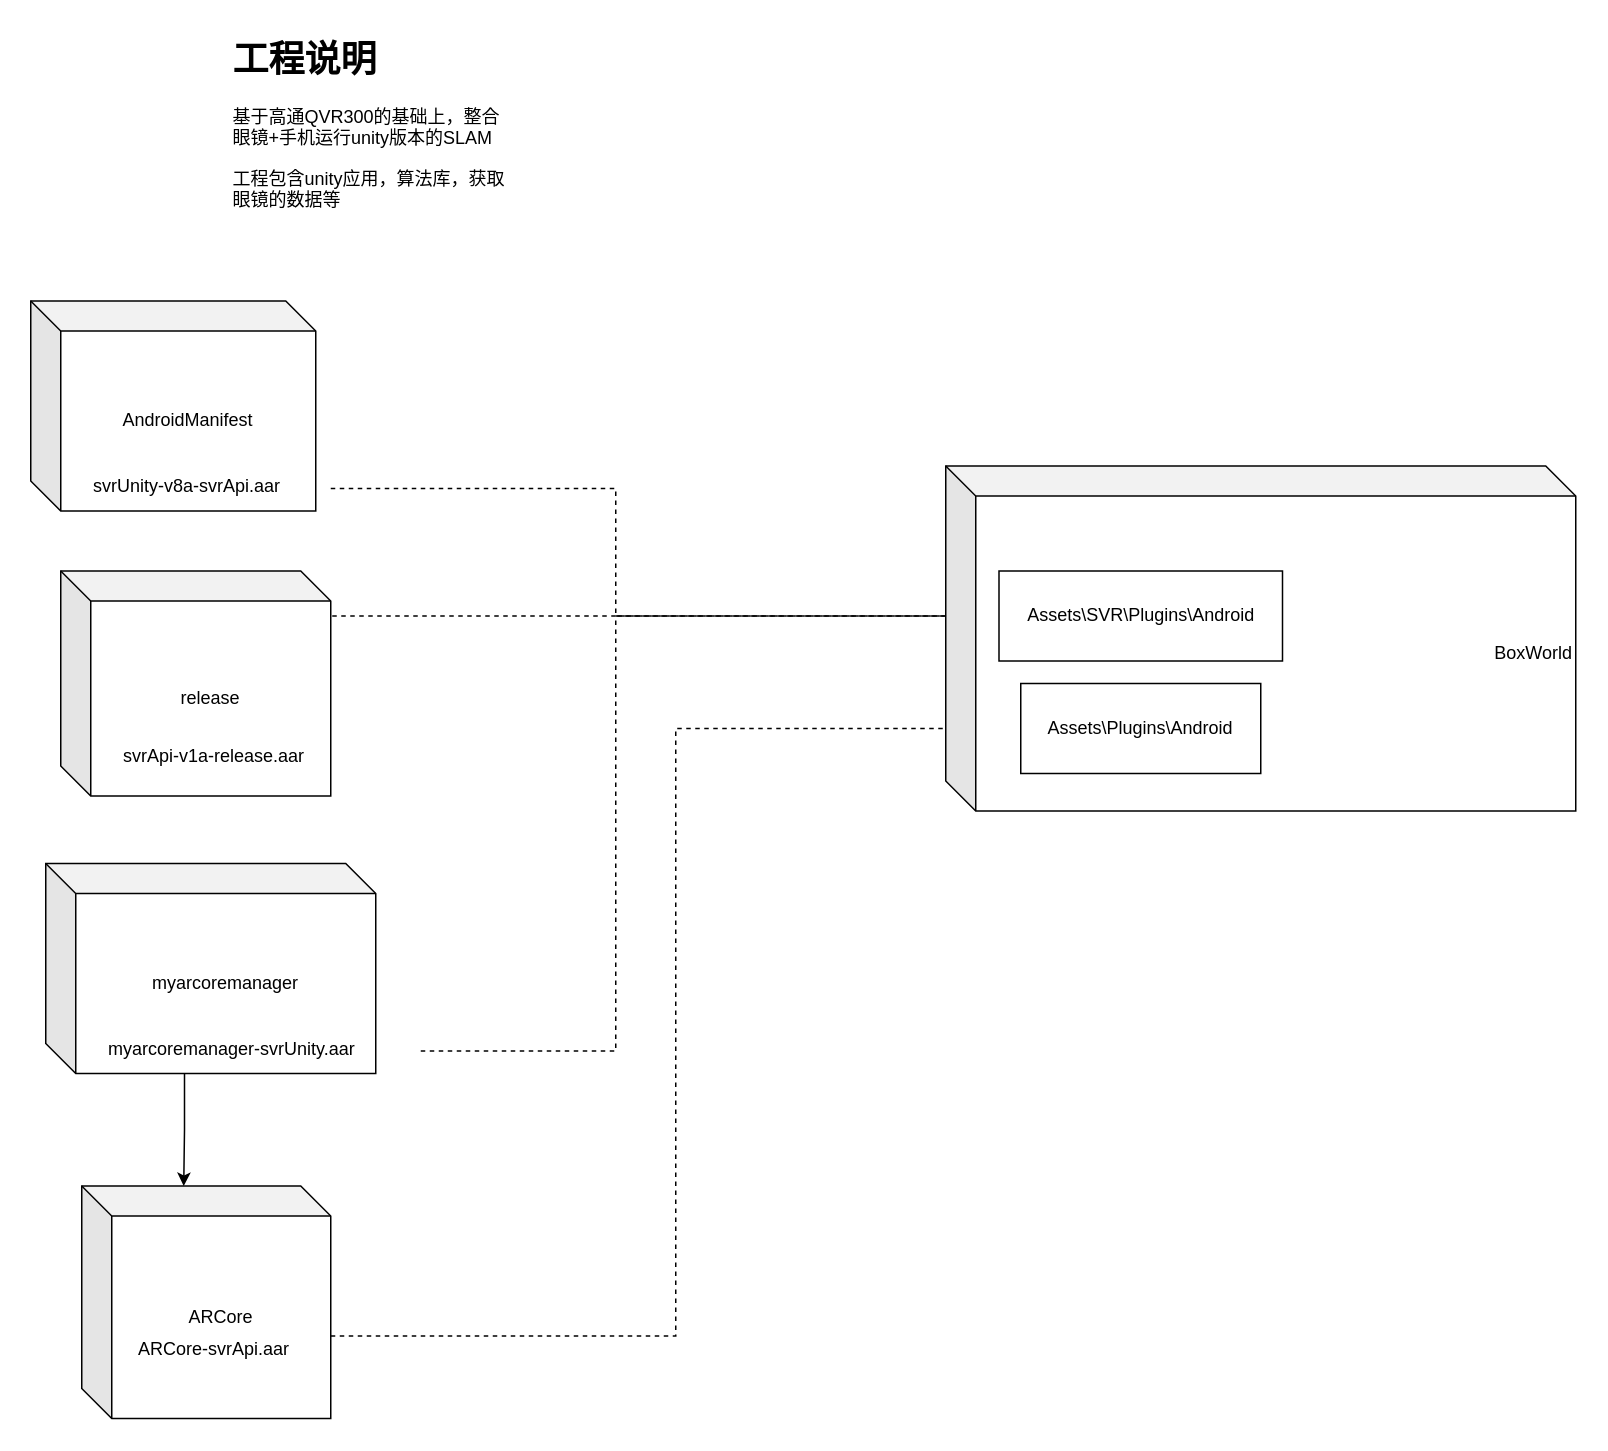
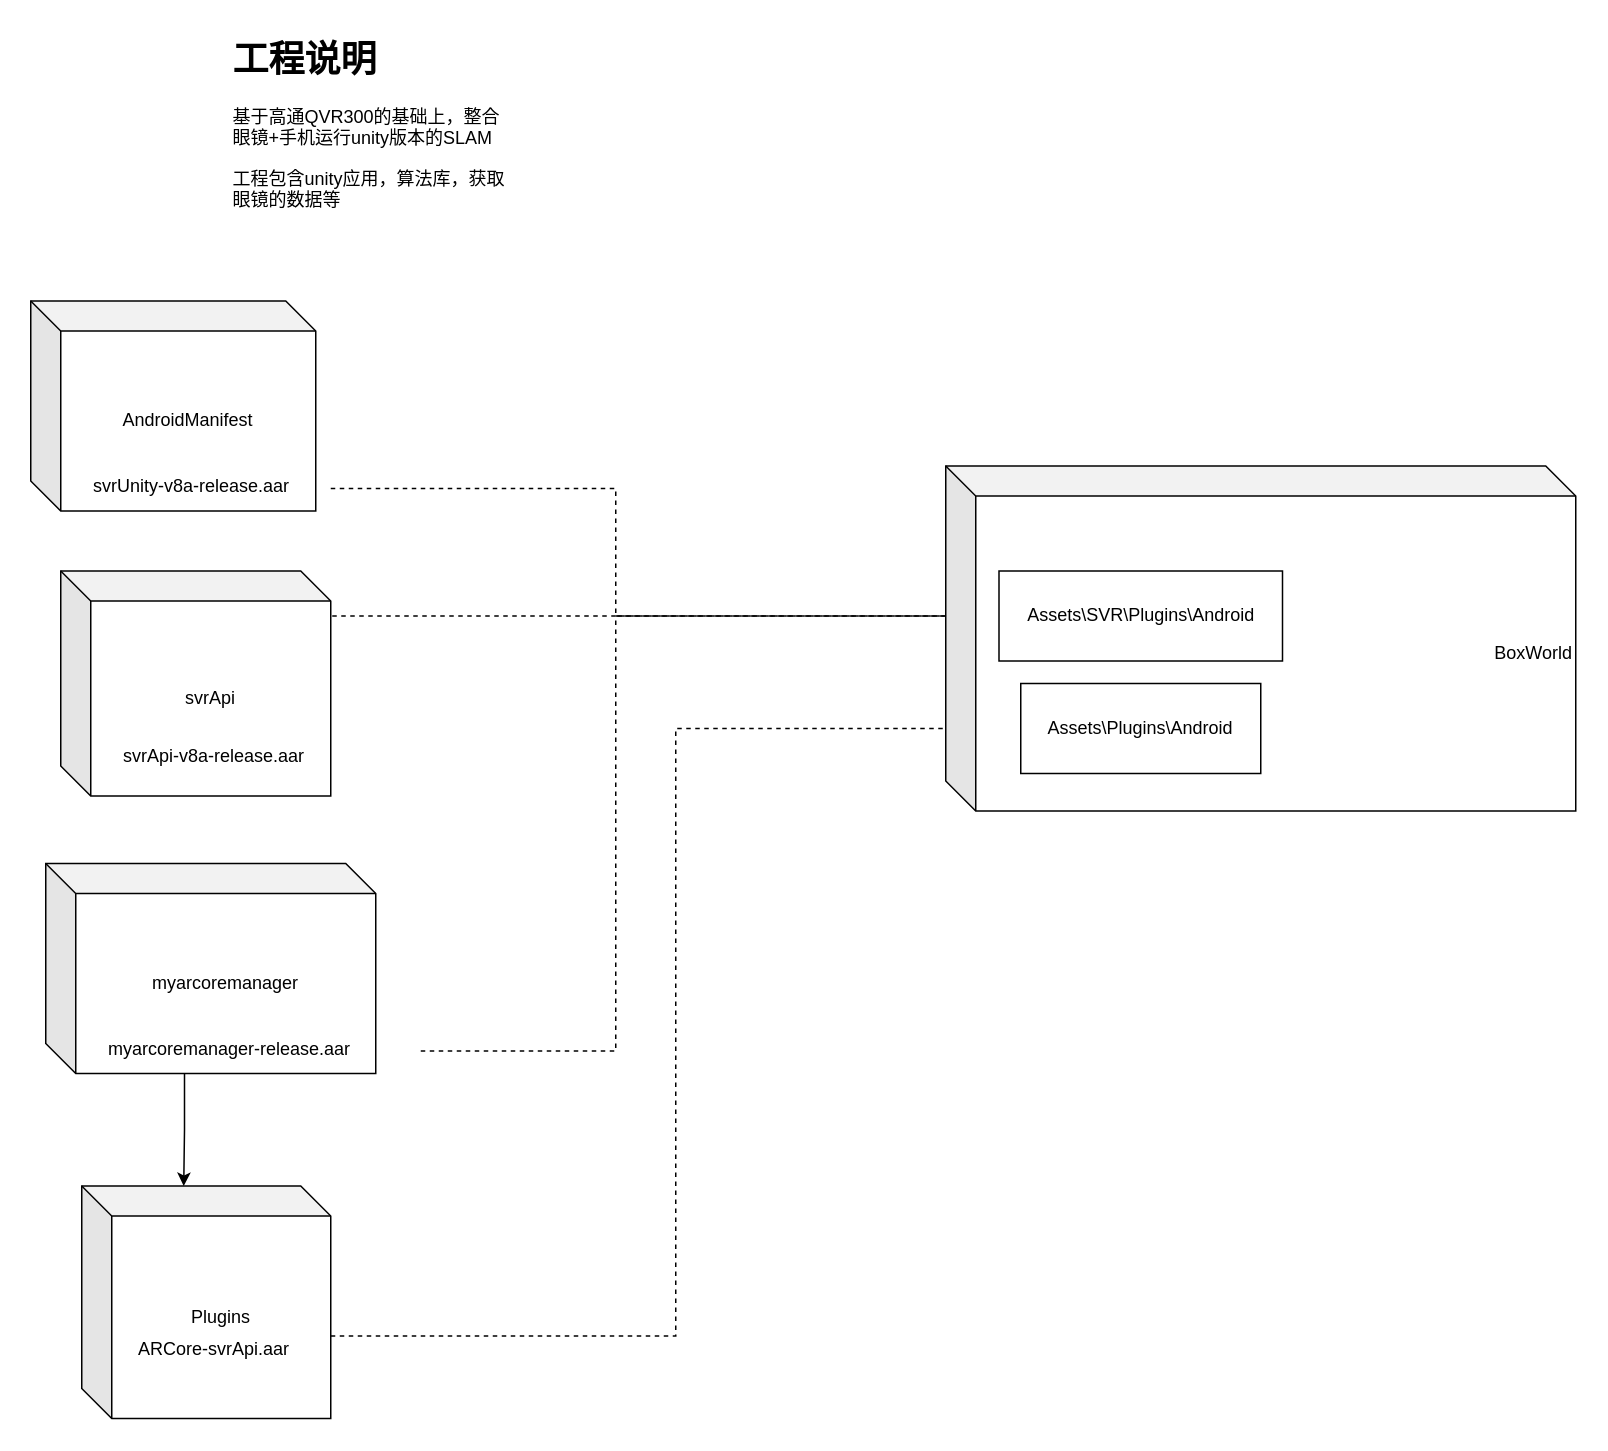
  <mxCell id="0" />
  <mxCell id="1" parent="0" />
  <mxCell id="2" value="" style="group" vertex="1" connectable="0" parent="1"><mxGeometry x="30" y="575" width="250" height="140" as="geometry" /></mxCell>
  <mxCell id="3" value="myarcoremanager" style="shape=cube;whiteSpace=wrap;html=1;boundedLbl=1;backgroundOutline=1;darkOpacity=0.05;darkOpacity2=0.1;" vertex="1" parent="2"><mxGeometry width="220" height="140" as="geometry" /></mxCell>
- <mxCell id="4" value="myarcoremanager-svrUnity.aar" style="text;whiteSpace=wrap;html=1;" vertex="1" parent="2"><mxGeometry x="40" y="110" width="210" height="30" as="geometry" /></mxCell>
+ <mxCell id="4" value="myarcoremanager-release.aar" style="text;whiteSpace=wrap;html=1;" vertex="1" parent="2"><mxGeometry x="40" y="110" width="210" height="30" as="geometry" /></mxCell>
  <mxCell id="5" value="&lt;h1&gt;工程说明&lt;/h1&gt;&lt;p&gt;基于高通QVR300的基础上，整合眼镜+手机运行unity版本的SLAM&lt;/p&gt;&lt;p&gt;工程包含unity应用，算法库，获取眼镜的数据等&lt;/p&gt;" style="text;html=1;strokeColor=none;fillColor=none;spacing=5;spacingTop=-20;whiteSpace=wrap;overflow=hidden;rounded=0;" parent="1" vertex="1"><mxGeometry x="150" y="20" width="190" height="120" as="geometry" /></mxCell>
  <mxCell id="6" style="edgeStyle=orthogonalEdgeStyle;rounded=0;orthogonalLoop=1;jettySize=auto;html=1;entryX=0;entryY=0.5;entryDx=0;entryDy=0;dashed=1;" edge="1" parent="1" source="13" target="23"><mxGeometry relative="1" as="geometry"><Array as="points"><mxPoint x="145" y="410" /><mxPoint x="916" y="410" /></Array></mxGeometry></mxCell>
  <mxCell id="7" style="edgeStyle=orthogonalEdgeStyle;rounded=0;orthogonalLoop=1;jettySize=auto;html=1;entryX=0;entryY=0;entryDx=68;entryDy=0;entryPerimeter=0;exitX=0.25;exitY=1;exitDx=0;exitDy=0;dashed=0;" edge="1" parent="1" source="4" target="18"><mxGeometry relative="1" as="geometry" /></mxCell>
  <mxCell id="8" style="edgeStyle=orthogonalEdgeStyle;rounded=0;orthogonalLoop=1;jettySize=auto;html=1;entryX=0;entryY=0.5;entryDx=0;entryDy=0;dashed=1;" edge="1" parent="1" source="4" target="23"><mxGeometry relative="1" as="geometry"><Array as="points"><mxPoint x="410" y="700" /><mxPoint x="410" y="410" /><mxPoint x="916" y="410" /></Array></mxGeometry></mxCell>
  <mxCell id="9" style="edgeStyle=orthogonalEdgeStyle;rounded=0;orthogonalLoop=1;jettySize=auto;html=1;dashed=1;entryX=0;entryY=0.5;entryDx=0;entryDy=0;" edge="1" parent="1" source="16" target="23"><mxGeometry relative="1" as="geometry"><Array as="points"><mxPoint x="410" y="325" /><mxPoint x="410" y="410" /><mxPoint x="916" y="410" /></Array></mxGeometry></mxCell>
  <mxCell id="10" style="edgeStyle=orthogonalEdgeStyle;rounded=0;orthogonalLoop=1;jettySize=auto;html=1;entryX=0;entryY=0.5;entryDx=0;entryDy=0;dashed=1;" edge="1" parent="1" source="19" target="22"><mxGeometry relative="1" as="geometry"><Array as="points"><mxPoint x="450" y="890" /><mxPoint x="450" y="485" /></Array></mxGeometry></mxCell>
  <mxCell id="11" value="" style="group" vertex="1" connectable="0" parent="1"><mxGeometry x="40" y="380" width="190" height="150" as="geometry" /></mxCell>
- <mxCell id="12" value="release" style="shape=cube;whiteSpace=wrap;html=1;boundedLbl=1;backgroundOutline=1;darkOpacity=0.05;darkOpacity2=0.1;" vertex="1" parent="11"><mxGeometry width="180" height="150" as="geometry" /></mxCell>
- <mxCell id="13" value="svrApi-v1a-release.aar" style="text;whiteSpace=wrap;html=1;" vertex="1" parent="11"><mxGeometry x="40" y="110" width="150" height="30" as="geometry" /></mxCell>
+ <mxCell id="12" value="svrApi" style="shape=cube;whiteSpace=wrap;html=1;boundedLbl=1;backgroundOutline=1;darkOpacity=0.05;darkOpacity2=0.1;" vertex="1" parent="11"><mxGeometry width="180" height="150" as="geometry" /></mxCell>
+ <mxCell id="13" value="svrApi-v8a-release.aar" style="text;whiteSpace=wrap;html=1;" vertex="1" parent="11"><mxGeometry x="40" y="110" width="150" height="30" as="geometry" /></mxCell>
  <mxCell id="14" value="" style="group" vertex="1" connectable="0" parent="1"><mxGeometry x="20" y="200" width="200" height="140" as="geometry" /></mxCell>
  <mxCell id="15" value="AndroidManifest" style="shape=cube;whiteSpace=wrap;html=1;boundedLbl=1;backgroundOutline=1;darkOpacity=0.05;darkOpacity2=0.1;" vertex="1" parent="14"><mxGeometry width="190" height="140" as="geometry" /></mxCell>
- <mxCell id="16" value="svrUnity-v8a-svrApi.aar" style="text;whiteSpace=wrap;html=1;" vertex="1" parent="14"><mxGeometry x="40" y="110" width="160" height="30" as="geometry" /></mxCell>
+ <mxCell id="16" value="svrUnity-v8a-release.aar" style="text;whiteSpace=wrap;html=1;" vertex="1" parent="14"><mxGeometry x="40" y="110" width="160" height="30" as="geometry" /></mxCell>
  <mxCell id="17" value="" style="group" vertex="1" connectable="0" parent="1"><mxGeometry x="54" y="790" width="166" height="155" as="geometry" /></mxCell>
- <mxCell id="18" value="ARCore" style="shape=cube;whiteSpace=wrap;html=1;boundedLbl=1;backgroundOutline=1;darkOpacity=0.05;darkOpacity2=0.1;" vertex="1" parent="17"><mxGeometry width="166" height="155" as="geometry" /></mxCell>
+ <mxCell id="18" value="Plugins" style="shape=cube;whiteSpace=wrap;html=1;boundedLbl=1;backgroundOutline=1;darkOpacity=0.05;darkOpacity2=0.1;" vertex="1" parent="17"><mxGeometry width="166" height="155" as="geometry" /></mxCell>
  <mxCell id="19" value="ARCore-svrApi.aar" style="text;whiteSpace=wrap;html=1;" vertex="1" parent="17"><mxGeometry x="36" y="95" width="130" height="30" as="geometry" /></mxCell>
  <mxCell id="20" value="" style="group" vertex="1" connectable="0" parent="1"><mxGeometry x="630" y="310" width="420" height="230" as="geometry" /></mxCell>
  <mxCell id="21" value="&lt;div&gt;&lt;span&gt;BoxWorld&lt;/span&gt;&lt;/div&gt;" style="shape=cube;whiteSpace=wrap;html=1;boundedLbl=1;backgroundOutline=1;darkOpacity=0.05;darkOpacity2=0.1;align=right;" vertex="1" parent="20"><mxGeometry width="420" height="230" as="geometry" /></mxCell>
  <mxCell id="22" value="Assets\Plugins\Android" style="rounded=0;whiteSpace=wrap;html=1;" vertex="1" parent="20"><mxGeometry x="50" y="145" width="160" height="60" as="geometry" /></mxCell>
  <mxCell id="23" value="Assets\SVR\Plugins\Android" style="rounded=0;whiteSpace=wrap;html=1;" vertex="1" parent="20"><mxGeometry x="35.5" y="70" width="189" height="60" as="geometry" /></mxCell>
